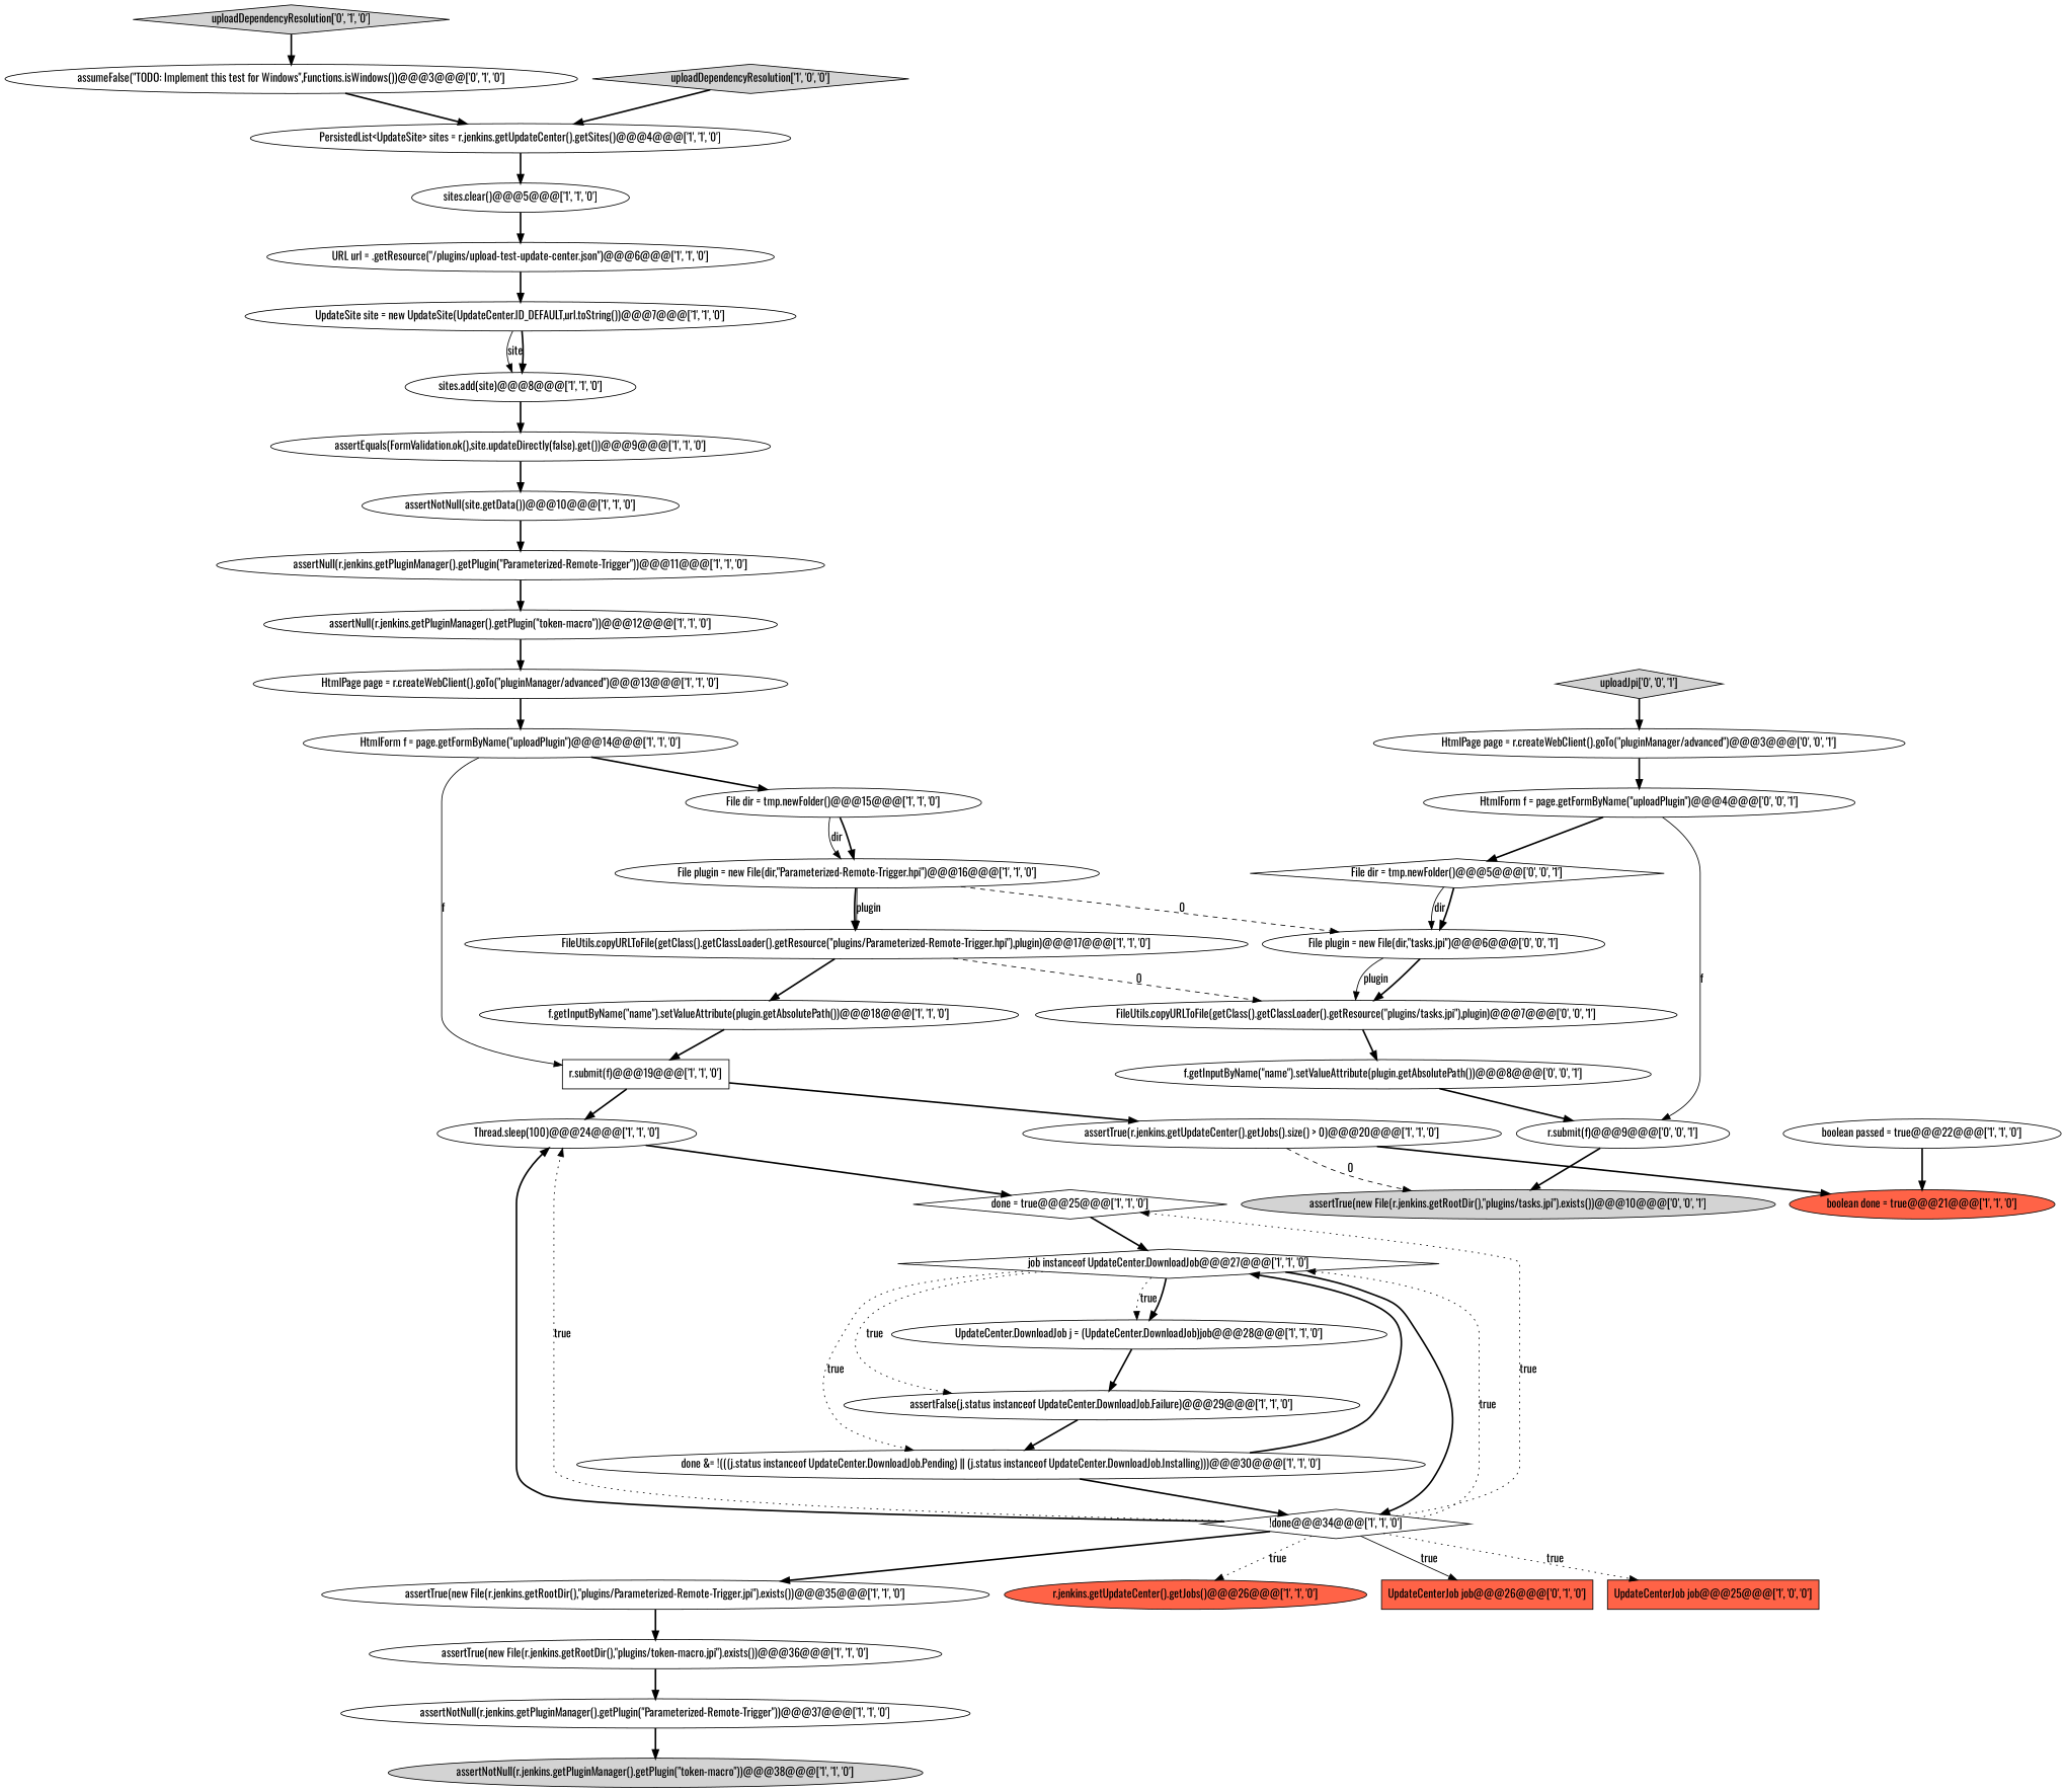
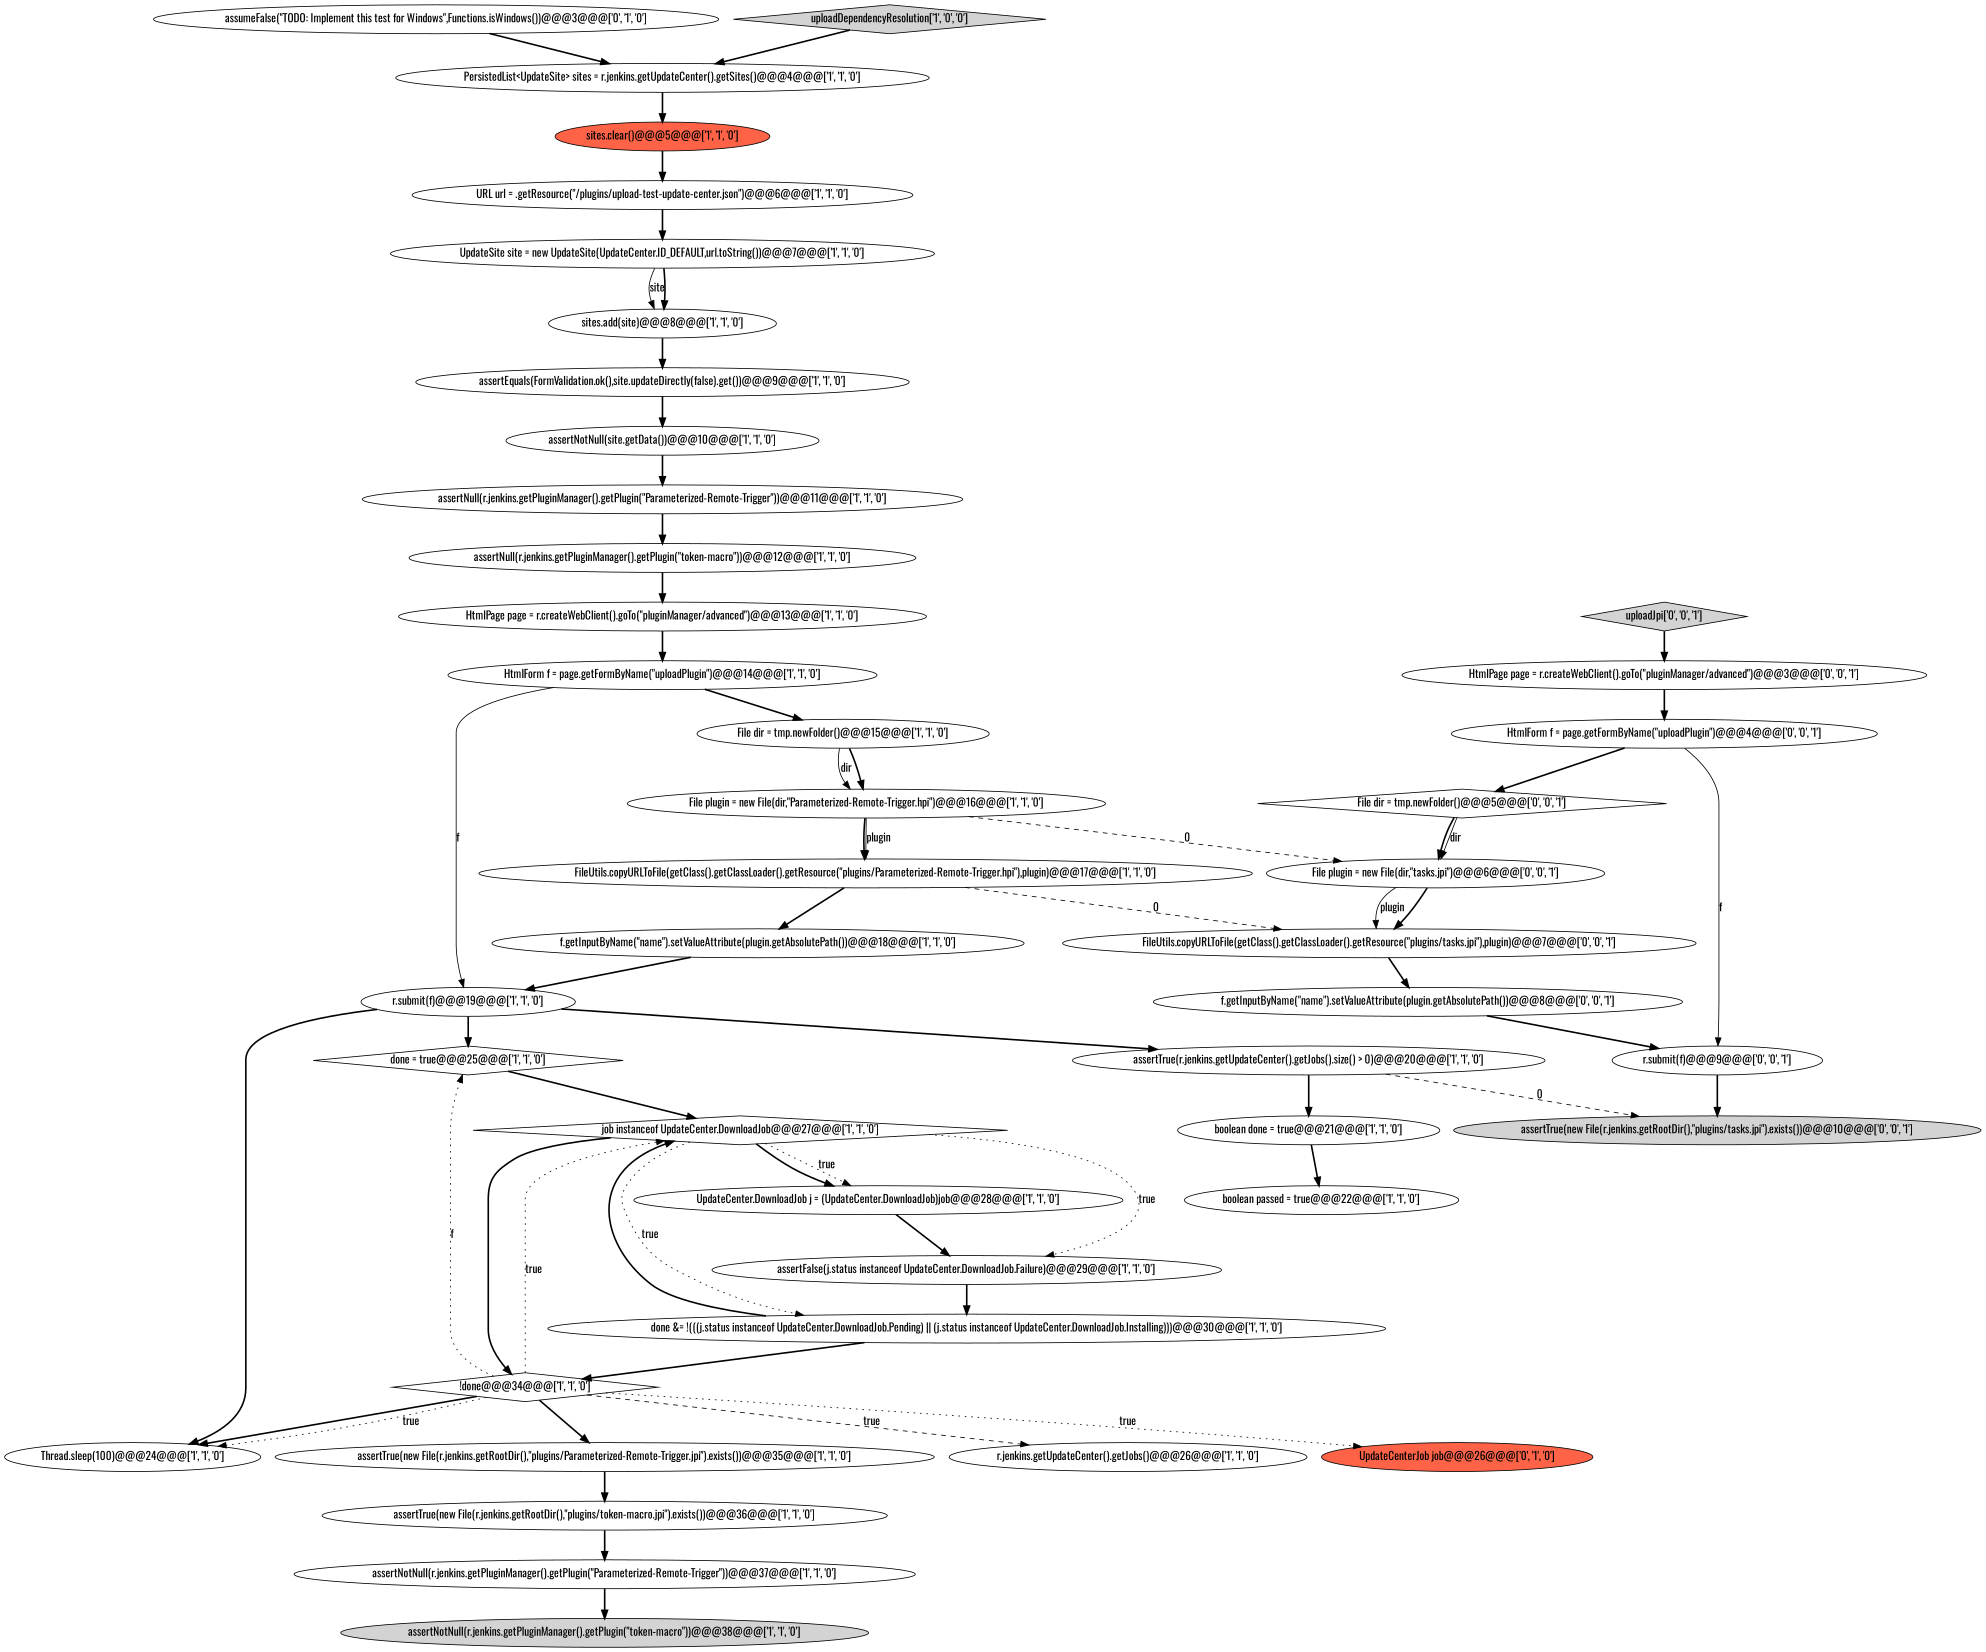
  digraph {
    fontname=Oswald
    node [fillcolor=white fontname=Oswald shape=ellipse style=filled]
    edge [fontname=Oswald style=bold]
-   n1 [fillcolor=lightgray label="uploadDependencyResolution['0', '1', '0']" shape=diamond]
    n2 [label="assumeFalse(\"TODO: Implement this test for Windows\",Functions.isWindows())@@@3@@@['0', '1', '0']"]
    n3 [label="PersistedList<UpdateSite> sites = r.jenkins.getUpdateCenter().getSites()@@@4@@@['1', '1', '0']"]
    n4 [label="boolean passed = true@@@22@@@['1', '1', '0']"]
    n5 [label="Thread.sleep(100)@@@24@@@['1', '1', '0']"]
    n6 [label="done = true@@@25@@@['1', '1', '0']" shape=diamond]
-   n7 [label="sites.clear()@@@5@@@['1', '1', '0']"]
+   n7 [fillcolor=tomato label="sites.clear()@@@5@@@['1', '1', '0']"]
    n8 [label="HtmlPage page = r.createWebClient().goTo(\"pluginManager/advanced\")@@@3@@@['0', '0', '1']"]
    n9 [label="HtmlForm f = page.getFormByName(\"uploadPlugin\")@@@4@@@['0', '0', '1']"]
    n10 [label="r.submit(f)@@@9@@@['0', '0', '1']"]
    n11 [label="File dir = tmp.newFolder()@@@5@@@['0', '0', '1']" shape=diamond]
    n12 [label="File plugin = new File(dir,\"tasks.jpi\")@@@6@@@['0', '0', '1']"]
    n13 [label="FileUtils.copyURLToFile(getClass().getClassLoader().getResource(\"plugins/tasks.jpi\"),plugin)@@@7@@@['0', '0', '1']"]
    n14 [label="f.getInputByName(\"name\").setValueAttribute(plugin.getAbsolutePath())@@@8@@@['0', '0', '1']"]
    n15 [fillcolor=lightgray label="assertTrue(new File(r.jenkins.getRootDir(),\"plugins/tasks.jpi\").exists())@@@10@@@['0', '0', '1']"]
    n16 [label="job instanceof UpdateCenter.DownloadJob@@@27@@@['1', '1', '0']" shape=diamond]
    n17 [label="!done@@@34@@@['1', '1', '0']" shape=diamond]
    n18 [label="assertFalse(j.status instanceof UpdateCenter.DownloadJob.Failure)@@@29@@@['1', '1', '0']"]
    n19 [label="UpdateCenter.DownloadJob j = (UpdateCenter.DownloadJob)job@@@28@@@['1', '1', '0']"]
    n20 [label="done &= !(((j.status instanceof UpdateCenter.DownloadJob.Pending) || (j.status instanceof UpdateCenter.DownloadJob.Installing)))@@@30@@@['1', '1', '0']"]
    n21 [label="assertTrue(new File(r.jenkins.getRootDir(),\"plugins/Parameterized-Remote-Trigger.jpi\").exists())@@@35@@@['1', '1', '0']"]
-   n22 [fillcolor=tomato label="r.jenkins.getUpdateCenter().getJobs()@@@26@@@['1', '1', '0']"]
-   n23 [fillcolor=tomato label="UpdateCenterJob job@@@26@@@['0', '1', '0']" shape=box]
-   n24 [fillcolor=tomato label="UpdateCenterJob job@@@25@@@['1', '0', '0']" shape=box]
+   n22 [label="r.jenkins.getUpdateCenter().getJobs()@@@26@@@['1', '1', '0']"]
+   n23 [fillcolor=tomato label="UpdateCenterJob job@@@26@@@['0', '1', '0']"]
    n25 [label="f.getInputByName(\"name\").setValueAttribute(plugin.getAbsolutePath())@@@18@@@['1', '1', '0']"]
-   n26 [label="r.submit(f)@@@19@@@['1', '1', '0']" shape=box]
+   n26 [label="r.submit(f)@@@19@@@['1', '1', '0']"]
    n27 [label="assertTrue(r.jenkins.getUpdateCenter().getJobs().size() > 0)@@@20@@@['1', '1', '0']"]
    n28 [label="File dir = tmp.newFolder()@@@15@@@['1', '1', '0']"]
    n29 [label="File plugin = new File(dir,\"Parameterized-Remote-Trigger.hpi\")@@@16@@@['1', '1', '0']"]
    n30 [label="FileUtils.copyURLToFile(getClass().getClassLoader().getResource(\"plugins/Parameterized-Remote-Trigger.hpi\"),plugin)@@@17@@@['1', '1', '0']"]
    n31 [fillcolor=lightgray label="uploadJpi['0', '0', '1']" shape=diamond]
    n32 [label="assertEquals(FormValidation.ok(),site.updateDirectly(false).get())@@@9@@@['1', '1', '0']"]
    n33 [label="assertNotNull(site.getData())@@@10@@@['1', '1', '0']"]
    n34 [label="assertNull(r.jenkins.getPluginManager().getPlugin(\"Parameterized-Remote-Trigger\"))@@@11@@@['1', '1', '0']"]
    n35 [label="HtmlForm f = page.getFormByName(\"uploadPlugin\")@@@14@@@['1', '1', '0']"]
    n36 [label="URL url = .getResource(\"/plugins/upload-test-update-center.json\")@@@6@@@['1', '1', '0']"]
    n37 [label="UpdateSite site = new UpdateSite(UpdateCenter.ID_DEFAULT,url.toString())@@@7@@@['1', '1', '0']"]
    n38 [fillcolor=lightgray label="assertNotNull(r.jenkins.getPluginManager().getPlugin(\"token-macro\"))@@@38@@@['1', '1', '0']"]
    n39 [label="assertTrue(new File(r.jenkins.getRootDir(),\"plugins/token-macro.jpi\").exists())@@@36@@@['1', '1', '0']"]
    n40 [label="assertNotNull(r.jenkins.getPluginManager().getPlugin(\"Parameterized-Remote-Trigger\"))@@@37@@@['1', '1', '0']"]
    n41 [label="assertNull(r.jenkins.getPluginManager().getPlugin(\"token-macro\"))@@@12@@@['1', '1', '0']"]
    n42 [label="HtmlPage page = r.createWebClient().goTo(\"pluginManager/advanced\")@@@13@@@['1', '1', '0']"]
    n43 [fillcolor=lightgray label="uploadDependencyResolution['1', '0', '0']" shape=diamond]
    n44 [label="sites.add(site)@@@8@@@['1', '1', '0']"]
-   n45 [fillcolor=tomato label="boolean done = true@@@21@@@['1', '1', '0']"]
-   n1 -> n2
+   n45 [label="boolean done = true@@@21@@@['1', '1', '0']"]
    n2 -> n3
    n3 -> n7
-   n5 -> n6
+   n26 -> n6
    n6 -> n16
    n7 -> n36
    n8 -> n9
    n9 -> n10 [label=f style=solid]
    n9 -> n11
    n10 -> n15
    n11 -> n12 [label=dir style=solid]
    n11 -> n12
    n12 -> n13
    n12 -> n13 [label=plugin style=solid]
    n13 -> n14
    n14 -> n10
    n16 -> n17
    n16 -> n18 [label=true style=dotted]
    n16 -> n19 [label=true style=dotted]
    n16 -> n19
    n16 -> n20 [label=true style=dotted]
    n17 -> n5
    n17 -> n5 [label=true style=dotted]
-   n17 -> n6 [label=true style=dotted]
+   n17 -> n6 [label=f style=dotted]
    n17 -> n16 [label=true style=dotted]
    n17 -> n21
-   n17 -> n22 [label=true style=dotted]
-   n17 -> n23 [label=true style=solid]
-   n17 -> n24 [label=true style=dotted]
+   n17 -> n22 [label=true style=dashed]
+   n17 -> n23 [label=true style=dotted]
    n18 -> n20
    n19 -> n18
    n20 -> n16
    n20 -> n17
    n21 -> n39
    n25 -> n26
    n26 -> n5
    n26 -> n27
    n27 -> n15 [label=0 style=dashed]
    n27 -> n45
    n28 -> n29
    n28 -> n29 [label=dir style=solid]
    n29 -> n12 [label=0 style=dashed]
    n29 -> n30 [label=plugin style=solid]
    n29 -> n30
    n30 -> n13 [label=0 style=dashed]
    n30 -> n25
    n31 -> n8
    n32 -> n33
    n33 -> n34
    n34 -> n41
    n35 -> n26 [label=f style=solid]
    n35 -> n28
    n36 -> n37
    n37 -> n44 [label=site style=solid]
    n37 -> n44
    n39 -> n40
    n40 -> n38
    n41 -> n42
    n42 -> n35
    n43 -> n3
    n44 -> n32
-   n4 -> n45
+   n45 -> n4
  }
